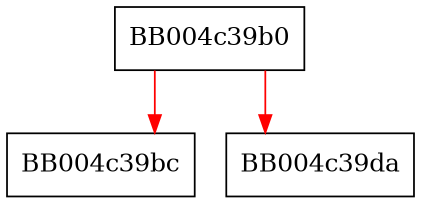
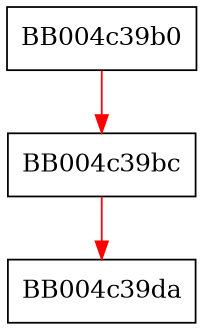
  digraph {
    splines=ortho
    node [shape=box]
    edge [color=red]
    BB004c39b0
    BB004c39bc
    BB004c39da
    BB004c39b0 -> BB004c39bc
-   BB004c39b0 -> BB004c39da
+   BB004c39bc -> BB004c39da
  }
